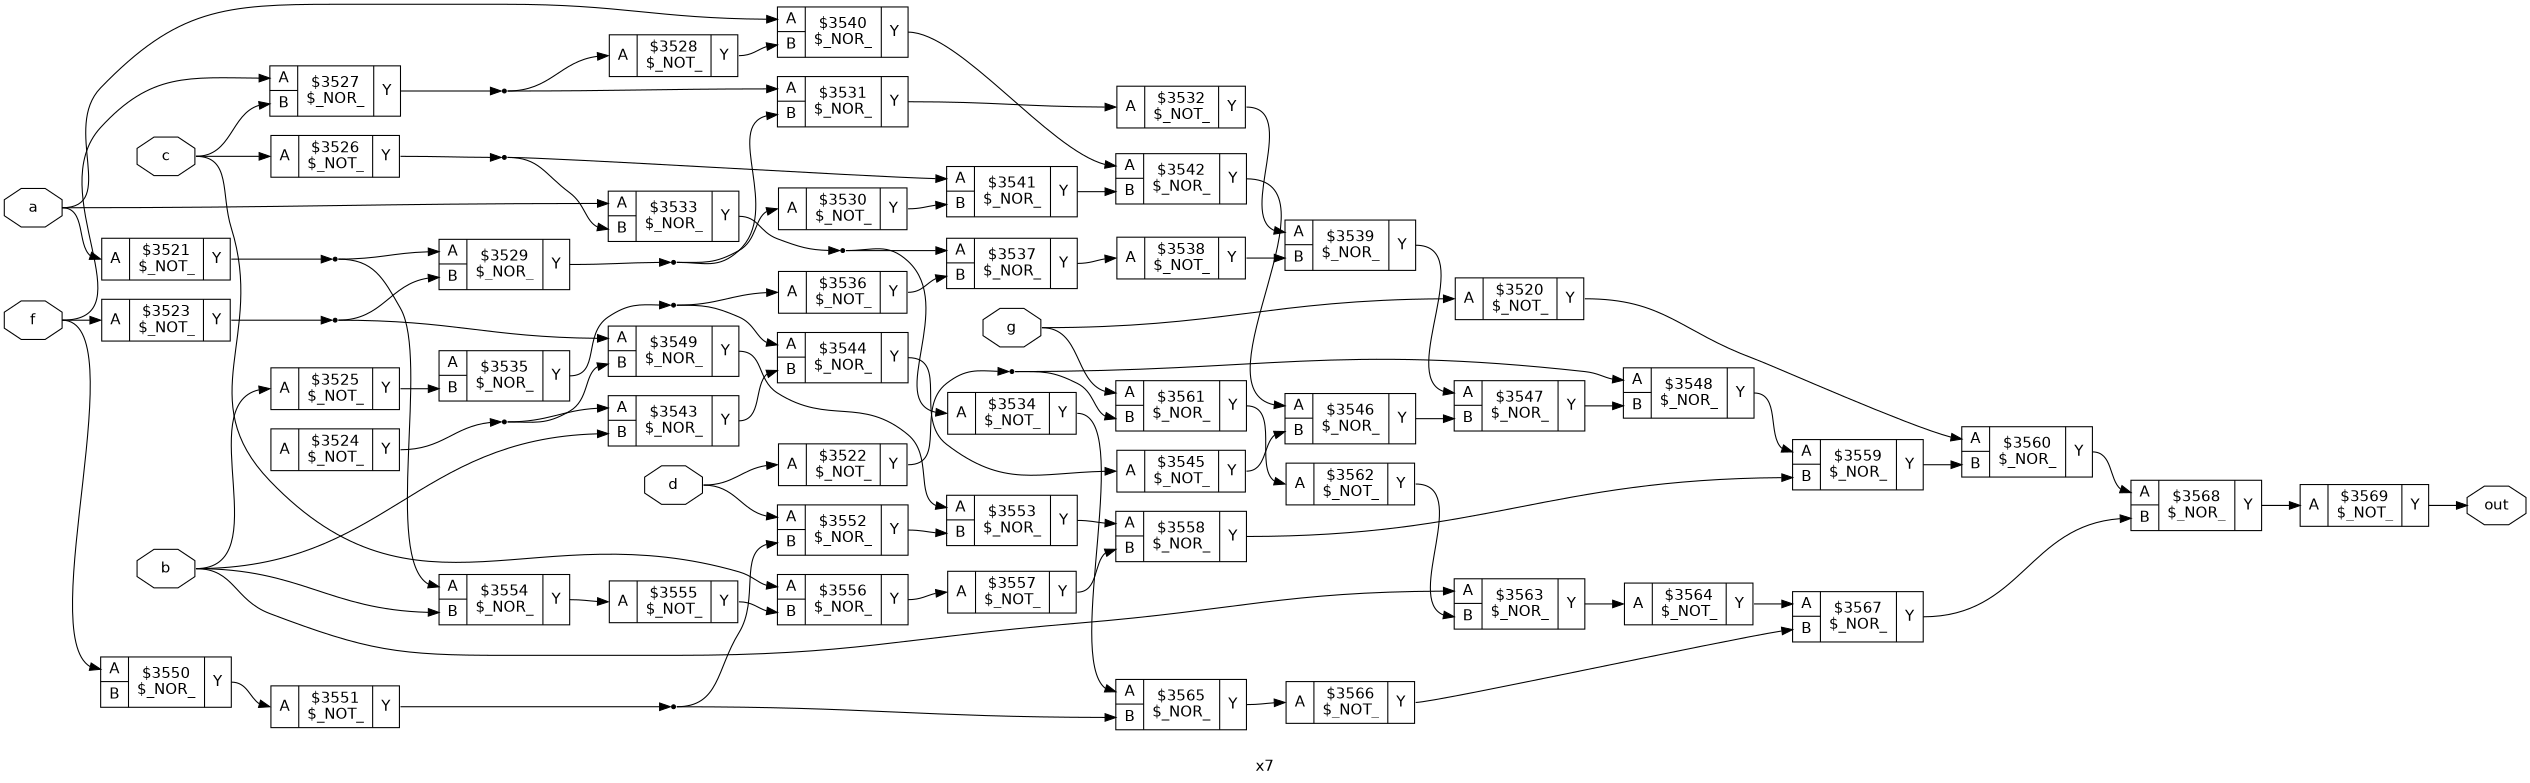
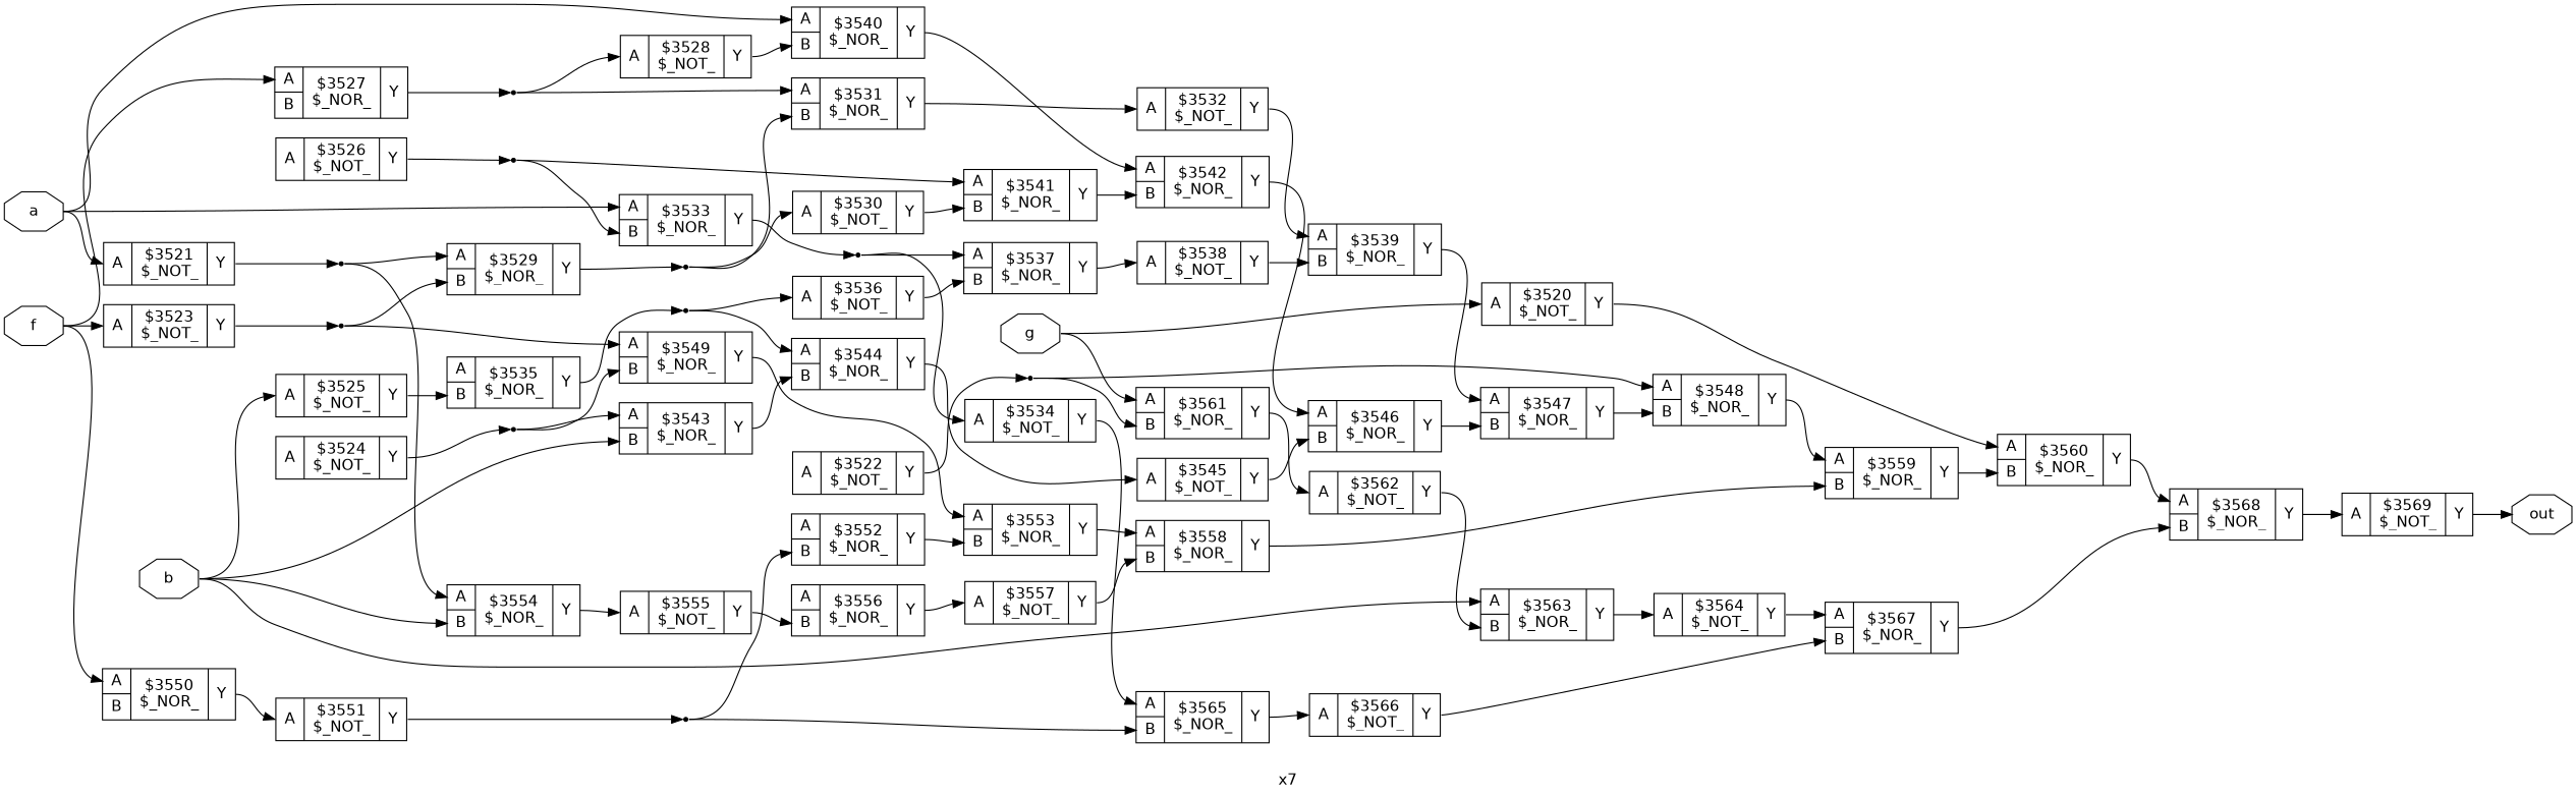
  digraph {
    fontname="DejaVu Sans"
    label=x7
    rankdir=LR
    remincross=true
    node [fontname="DejaVu Sans" shape=record]
    edge [color=black fontname="DejaVu Sans" headport="p58:w" tailport="p59:e"]
    n50 [color=black fontcolor=black label=a shape=octagon]
    c61 [label="{{<p58> A}|$3521\n$_NOT_|{<p59> Y}}"]
    c74 [label="{{<p58> A|<p67> B}|$3533\n$_NOR_|{<p59> Y}}"]
    c81 [label="{{<p58> A|<p67> B}|$3540\n$_NOR_|{<p59> Y}}"]
    n1 [shape=point]
    n13 [shape=point]
    c83 [label="{{<p58> A|<p67> B}|$3542\n$_NOR_|{<p59> Y}}"]
    n51 [color=black fontcolor=black label=b shape=octagon]
    c65 [label="{{<p58> A}|$3525\n$_NOT_|{<p59> Y}}"]
    c84 [label="{{<p58> A|<p67> B}|$3543\n$_NOR_|{<p59> Y}}"]
    c95 [label="{{<p58> A|<p67> B}|$3554\n$_NOR_|{<p59> Y}}"]
    c104 [label="{{<p58> A|<p67> B}|$3563\n$_NOR_|{<p59> Y}}"]
    c76 [label="{{<p58> A|<p67> B}|$3535\n$_NOR_|{<p59> Y}}"]
    c85 [label="{{<p58> A|<p67> B}|$3544\n$_NOR_|{<p59> Y}}"]
    c96 [label="{{<p58> A}|$3555\n$_NOT_|{<p59> Y}}"]
    c105 [label="{{<p58> A}|$3564\n$_NOT_|{<p59> Y}}"]
-   n52 [color=black fontcolor=black label=c shape=octagon]
    c66 [label="{{<p58> A}|$3526\n$_NOT_|{<p59> Y}}"]
    c68 [label="{{<p58> A|<p67> B}|$3527\n$_NOR_|{<p59> Y}}"]
    c97 [label="{{<p58> A|<p67> B}|$3556\n$_NOR_|{<p59> Y}}"]
    n6 [shape=point]
    n7 [shape=point]
    c98 [label="{{<p58> A}|$3557\n$_NOT_|{<p59> Y}}"]
-   n53 [color=black fontcolor=black label=d shape=octagon]
    c62 [label="{{<p58> A}|$3522\n$_NOT_|{<p59> Y}}"]
    c93 [label="{{<p58> A|<p67> B}|$3552\n$_NOR_|{<p59> Y}}"]
    n2 [shape=point]
    c94 [label="{{<p58> A|<p67> B}|$3553\n$_NOR_|{<p59> Y}}"]
    c64 [label="{{<p58> A}|$3524\n$_NOT_|{<p59> Y}}"]
    n4 [shape=point]
    n15 [shape=point]
    c91 [label="{{<p58> A|<p67> B}|$3550\n$_NOR_|{<p59> Y}}"]
    c92 [label="{{<p58> A}|$3551\n$_NOT_|{<p59> Y}}"]
    n55 [color=black fontcolor=black label=f shape=octagon]
    c63 [label="{{<p58> A}|$3523\n$_NOT_|{<p59> Y}}"]
    n3 [shape=point]
    n56 [color=black fontcolor=black label=g shape=octagon]
    c60 [label="{{<p58> A}|$3520\n$_NOT_|{<p59> Y}}"]
    c102 [label="{{<p58> A|<p67> B}|$3561\n$_NOR_|{<p59> Y}}"]
    c101 [label="{{<p58> A|<p67> B}|$3560\n$_NOR_|{<p59> Y}}"]
    c103 [label="{{<p58> A}|$3562\n$_NOT_|{<p59> Y}}"]
    n57 [color=black fontcolor=black label=out shape=octagon]
    c109 [label="{{<p58> A|<p67> B}|$3568\n$_NOR_|{<p59> Y}}"]
    c70 [label="{{<p58> A|<p67> B}|$3529\n$_NOR_|{<p59> Y}}"]
    c89 [label="{{<p58> A|<p67> B}|$3548\n$_NOR_|{<p59> Y}}"]
    c90 [label="{{<p58> A|<p67> B}|$3549\n$_NOR_|{<p59> Y}}"]
    c82 [label="{{<p58> A|<p67> B}|$3541\n$_NOR_|{<p59> Y}}"]
    c69 [label="{{<p58> A}|$3528\n$_NOT_|{<p59> Y}}"]
    c72 [label="{{<p58> A|<p67> B}|$3531\n$_NOR_|{<p59> Y}}"]
    n9 [shape=point]
    c71 [label="{{<p58> A}|$3530\n$_NOT_|{<p59> Y}}"]
    c73 [label="{{<p58> A}|$3532\n$_NOT_|{<p59> Y}}"]
    c80 [label="{{<p58> A|<p67> B}|$3539\n$_NOR_|{<p59> Y}}"]
    c88 [label="{{<p58> A|<p67> B}|$3547\n$_NOR_|{<p59> Y}}"]
    c75 [label="{{<p58> A}|$3534\n$_NOT_|{<p59> Y}}"]
    c78 [label="{{<p58> A|<p67> B}|$3537\n$_NOR_|{<p59> Y}}"]
    c106 [label="{{<p58> A|<p67> B}|$3565\n$_NOR_|{<p59> Y}}"]
    c107 [label="{{<p58> A}|$3566\n$_NOT_|{<p59> Y}}"]
    c77 [label="{{<p58> A}|$3536\n$_NOT_|{<p59> Y}}"]
    c79 [label="{{<p58> A}|$3538\n$_NOT_|{<p59> Y}}"]
    c87 [label="{{<p58> A|<p67> B}|$3546\n$_NOR_|{<p59> Y}}"]
    c86 [label="{{<p58> A}|$3545\n$_NOT_|{<p59> Y}}"]
    c100 [label="{{<p58> A|<p67> B}|$3559\n$_NOR_|{<p59> Y}}"]
    c99 [label="{{<p58> A|<p67> B}|$3558\n$_NOR_|{<p59> Y}}"]
    n31 [shape=point]
    c110 [label="{{<p58> A}|$3569\n$_NOT_|{<p59> Y}}"]
    c108 [label="{{<p58> A|<p67> B}|$3567\n$_NOR_|{<p59> Y}}"]
    n50 -> c61 [tailport=e]
    n50 -> c74 [tailport=e]
    n50 -> c81 [tailport=e]
    c61 -> n1 [headport=w]
    c74 -> n13 [headport=w]
    c81 -> c83
    n1 -> c95 [tailport=e]
    n1 -> c70 [tailport=e]
    n13 -> c75 [tailport=e]
    n13 -> c78 [tailport=e]
    c83 -> c87
    n51 -> c65 [tailport=e]
    n51 -> c84 [headport="p67:w" tailport=e]
    n51 -> c95 [headport="p67:w" tailport=e]
    n51 -> c104 [tailport=e]
    c65 -> c76 [headport="p67:w"]
    c84 -> c85 [headport="p67:w"]
    c95 -> c96
    c104 -> c105
    c76 -> n15 [headport=w]
    c85 -> c86
    c96 -> c97 [headport="p67:w"]
    c105 -> c108
-   n52 -> c66 [tailport=e]
-   n52 -> c68 [headport="p67:w" tailport=e]
-   n52 -> c97 [tailport=e]
    c66 -> n6 [headport=w]
    c68 -> n7 [headport=w]
    c97 -> c98
    n6 -> c74 [headport="p67:w" tailport=e]
    n6 -> c82 [tailport=e]
    n7 -> c69 [tailport=e]
    n7 -> c72 [tailport=e]
    c98 -> c99 [headport="p67:w"]
-   n53 -> c62 [tailport=e]
-   n53 -> c93 [tailport=e]
    c62 -> n2 [headport=w]
    c93 -> c94 [headport="p67:w"]
    n2 -> c102 [headport="p67:w" tailport=e]
    n2 -> c89 [tailport=e]
    c94 -> c99
    c64 -> n4 [headport=w]
    n4 -> c84 [tailport=e]
    n4 -> c90 [headport="p67:w" tailport=e]
    n15 -> c85 [tailport=e]
    n15 -> c77 [tailport=e]
    c91 -> c92
    c92 -> n31 [headport=w]
    n55 -> c68 [tailport=e]
    n55 -> c91 [tailport=e]
    n55 -> c63 [tailport=e]
    c63 -> n3 [headport=w]
    n3 -> c70 [headport="p67:w" tailport=e]
    n3 -> c90 [tailport=e]
    n56 -> c60 [tailport=e]
    n56 -> c102 [tailport=e]
    c60 -> c101
    c102 -> c103
    c101 -> c109
    c103 -> c104 [headport="p67:w"]
    c109 -> c110
    c70 -> n9 [headport=w]
    c89 -> c100
    c90 -> c94
    c82 -> c83 [headport="p67:w"]
    c69 -> c81 [headport="p67:w"]
    c72 -> c73
    n9 -> c72 [headport="p67:w" tailport=e]
    n9 -> c71 [tailport=e]
    c71 -> c82 [headport="p67:w"]
    c73 -> c80
    c80 -> c88
    c88 -> c89 [headport="p67:w"]
    c75 -> c106
    c78 -> c79
    c106 -> c107
    c107 -> c108 [headport="p67:w"]
    c77 -> c78 [headport="p67:w"]
    c79 -> c80 [headport="p67:w"]
    c87 -> c88 [headport="p67:w"]
    c86 -> c87 [headport="p67:w"]
    c100 -> c101 [headport="p67:w"]
    c99 -> c100 [headport="p67:w"]
    n31 -> c93 [headport="p67:w" tailport=e]
    n31 -> c106 [headport="p67:w" tailport=e]
    c110 -> n57 [headport=w]
    c108 -> c109 [headport="p67:w"]
  }
